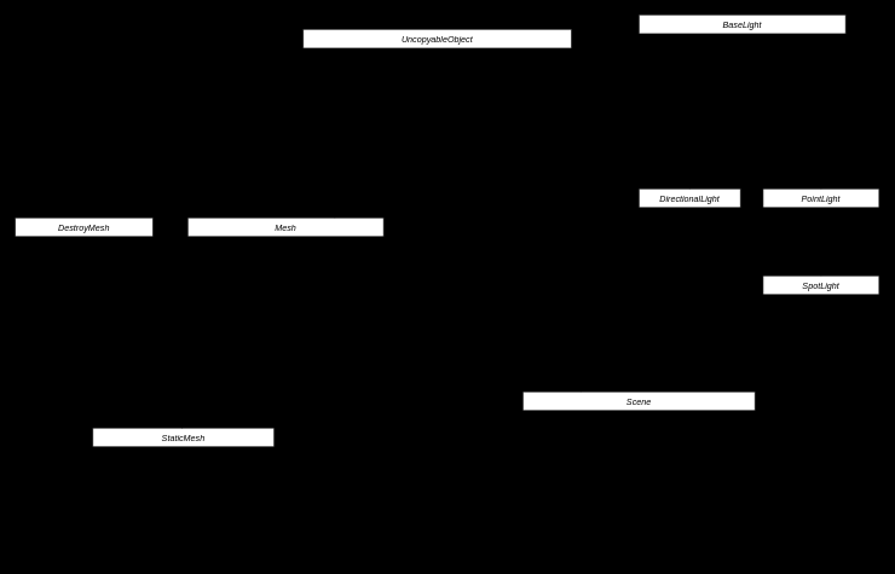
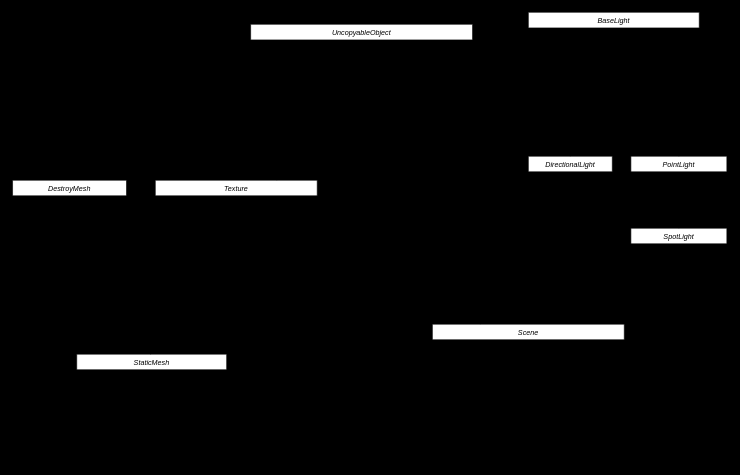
  <mxCell id="0" />
  <mxCell id="1" parent="0" />
  <mxCell id="2" value="DestroyMesh" style="swimlane;fontStyle=2;align=center;verticalAlign=top;childLayout=stackLayout;horizontal=1;startSize=26;horizontalStack=0;resizeParent=1;resizeLast=0;collapsible=1;marginBottom=0;rounded=0;shadow=0;strokeWidth=1;labelBackgroundColor=none;" parent="1" vertex="1"><mxGeometry x="20" y="300" width="190" height="140" as="geometry"><mxRectangle x="230" y="140" width="160" height="26" as="alternateBounds" /></mxGeometry></mxCell>
  <mxCell id="3" value="Vec3f     position;&#10;Vec3f     scaling;&#10;Vec3f     rotationAxis;&#10;float       rotationAngle;&#10;&#10;const Mat4f GetModel() const;&#10;" style="text;align=left;verticalAlign=top;spacingLeft=4;spacingRight=4;overflow=hidden;rotatable=0;points=[[0,0.5],[1,0.5]];portConstraint=eastwest;labelBackgroundColor=none;fontStyle=0" parent="2" vertex="1"><mxGeometry y="26" width="190" height="104" as="geometry" /></mxCell>
  <mxCell id="4" value="StaticMesh" style="swimlane;fontStyle=2;align=center;verticalAlign=top;childLayout=stackLayout;horizontal=1;startSize=26;horizontalStack=0;resizeParent=1;resizeLast=0;collapsible=1;marginBottom=0;rounded=0;shadow=0;strokeWidth=1;labelBackgroundColor=none;" parent="1" vertex="1"><mxGeometry x="127" y="590" width="250" height="125" as="geometry"><mxRectangle x="230" y="140" width="160" height="26" as="alternateBounds" /></mxGeometry></mxCell>
  <mxCell id="5" value="StaticMesh(Path objFilePath);&#10;void DrawStaticMesh(class Shader* shader);&#10;void UncopyableObject();" style="text;align=left;verticalAlign=top;spacingLeft=4;spacingRight=4;overflow=hidden;rotatable=0;points=[[0,0.5],[1,0.5]];portConstraint=eastwest;labelBackgroundColor=none;" parent="4" vertex="1"><mxGeometry y="26" width="250" height="94" as="geometry" /></mxCell>
  <mxCell id="6" value="UncopyableObject" style="swimlane;fontStyle=2;align=center;verticalAlign=top;childLayout=stackLayout;horizontal=1;startSize=26;horizontalStack=0;resizeParent=1;resizeLast=0;collapsible=1;marginBottom=0;rounded=0;shadow=0;strokeWidth=1;labelBackgroundColor=none;" parent="1" vertex="1"><mxGeometry x="417" y="40" width="370" height="120" as="geometry"><mxRectangle x="230" y="140" width="160" height="26" as="alternateBounds" /></mxGeometry></mxCell>
  <mxCell id="7" value="UncopyableObject()    = default;&#10;~UncopyableObject()  = default;&#10;&#10;UncopyableObject(const UncopyableObject&amp;) = delete;&#10;UncopyableObject&amp; operator=(const UncopyableObject&amp;) = delete; " style="text;align=left;verticalAlign=top;spacingLeft=4;spacingRight=4;overflow=hidden;rotatable=0;points=[[0,0.5],[1,0.5]];portConstraint=eastwest;labelBackgroundColor=none;" parent="6" vertex="1"><mxGeometry y="26" width="370" height="84" as="geometry" /></mxCell>
  <mxCell id="8" value="BaseLight" style="swimlane;fontStyle=2;align=center;verticalAlign=top;childLayout=stackLayout;horizontal=1;startSize=26;horizontalStack=0;resizeParent=1;resizeLast=0;collapsible=1;marginBottom=0;rounded=0;shadow=0;strokeWidth=1;labelBackgroundColor=none;" parent="1" vertex="1"><mxGeometry x="880" width="285" height="160" as="geometry" y="20"><mxRectangle x="230" y="140" width="160" height="26" as="alternateBounds" /></mxGeometry></mxCell>
  <mxCell id="9" value="BaseLight(const char*);&#10;virtual void RenderLight(class Shader*) = 0;&#10;&#10;Vec3f color;    &#10;float ambient;  &#10;float diffuse;  &#10;float specular; &#10;String uniformName;" style="text;align=left;verticalAlign=top;spacingLeft=4;spacingRight=4;overflow=hidden;rotatable=0;points=[[0,0.5],[1,0.5]];portConstraint=eastwest;labelBackgroundColor=none;" parent="8" vertex="1"><mxGeometry y="26" width="285" height="124" as="geometry" /></mxCell>
  <mxCell id="10" value="DirectionalLight" style="swimlane;fontStyle=2;align=center;verticalAlign=top;childLayout=stackLayout;horizontal=1;startSize=26;horizontalStack=0;resizeParent=1;resizeLast=0;collapsible=1;marginBottom=0;rounded=0;shadow=0;strokeWidth=1;labelBackgroundColor=none;" parent="1" vertex="1"><mxGeometry x="880" y="260" width="140" height="80" as="geometry"><mxRectangle x="230" y="140" width="160" height="26" as="alternateBounds" /></mxGeometry></mxCell>
  <mxCell id="11" value="Vec3f direction;" style="text;align=left;verticalAlign=top;spacingLeft=4;spacingRight=4;overflow=hidden;rotatable=0;points=[[0,0.5],[1,0.5]];portConstraint=eastwest;labelBackgroundColor=none;" parent="10" vertex="1"><mxGeometry y="26" width="140" height="34" as="geometry" /></mxCell>
  <mxCell id="12" value="" style="endArrow=classic;html=1;rounded=0;exitX=0.5;exitY=0;exitDx=0;exitDy=0;entryX=0.25;entryY=1;entryDx=0;entryDy=0;" parent="1" source="10" target="8" edge="1"><mxGeometry width="50" height="50" relative="1" as="geometry"><mxPoint x="820" y="580" as="sourcePoint" /><mxPoint x="870" y="530" as="targetPoint" /></mxGeometry></mxCell>
  <mxCell id="13" value="" style="endArrow=classic;html=1;rounded=0;exitX=0;exitY=0.5;exitDx=0;exitDy=0;entryX=1;entryY=0.5;entryDx=0;entryDy=0;" parent="1" source="9" target="7" edge="1"><mxGeometry width="50" height="50" relative="1" as="geometry"><mxPoint x="900" y="120" as="sourcePoint" /><mxPoint x="950" y="70" as="targetPoint" /></mxGeometry></mxCell>
  <mxCell id="14" value="PointLight" style="swimlane;fontStyle=2;align=center;verticalAlign=top;childLayout=stackLayout;horizontal=1;startSize=26;horizontalStack=0;resizeParent=1;resizeLast=0;collapsible=1;marginBottom=0;rounded=0;shadow=0;strokeWidth=1;labelBackgroundColor=none;" parent="1" vertex="1"><mxGeometry x="1051" y="260" width="160" height="80" as="geometry"><mxRectangle x="230" y="140" width="160" height="26" as="alternateBounds" /></mxGeometry></mxCell>
  <mxCell id="15" value="Vec3f position;&#10;Attenuation attenuation;" style="text;align=left;verticalAlign=top;spacingLeft=4;spacingRight=4;overflow=hidden;rotatable=0;points=[[0,0.5],[1,0.5]];portConstraint=eastwest;labelBackgroundColor=none;" parent="14" vertex="1"><mxGeometry y="26" width="160" height="44" as="geometry" /></mxCell>
  <mxCell id="16" value="SpotLight" style="swimlane;fontStyle=2;align=center;verticalAlign=top;childLayout=stackLayout;horizontal=1;startSize=26;horizontalStack=0;resizeParent=1;resizeLast=0;collapsible=1;marginBottom=0;rounded=0;shadow=0;strokeWidth=1;labelBackgroundColor=none;" parent="1" vertex="1"><mxGeometry x="1051" y="380" width="160" height="80" as="geometry"><mxRectangle x="230" y="140" width="160" height="26" as="alternateBounds" /></mxGeometry></mxCell>
  <mxCell id="17" value="Vec3f direction;&#10;float cutOff; " style="text;align=left;verticalAlign=top;spacingLeft=4;spacingRight=4;overflow=hidden;rotatable=0;points=[[0,0.5],[1,0.5]];portConstraint=eastwest;labelBackgroundColor=none;" parent="16" vertex="1"><mxGeometry y="26" width="160" height="44" as="geometry" /></mxCell>
  <mxCell id="18" value="" style="endArrow=classic;html=1;rounded=0;exitX=0.5;exitY=0;exitDx=0;exitDy=0;entryX=0.5;entryY=1;entryDx=0;entryDy=0;" parent="1" source="16" target="14" edge="1"><mxGeometry width="50" height="50" relative="1" as="geometry"><mxPoint x="1240" y="450" as="sourcePoint" /><mxPoint x="1290" y="400" as="targetPoint" /></mxGeometry></mxCell>
  <mxCell id="19" value="" style="endArrow=none;html=1;rounded=0;exitX=0.5;exitY=0;exitDx=0;exitDy=0;entryX=0.5;entryY=0;entryDx=0;entryDy=0;" parent="1" edge="1"><mxGeometry width="50" height="50" relative="1" as="geometry"><mxPoint x="108" y="770" as="sourcePoint" /><mxPoint x="157" y="720" as="targetPoint" /><Array as="points"><mxPoint x="108" y="730" /><mxPoint x="398" y="730" /></Array></mxGeometry></mxCell>
  <mxCell id="20" value="" style="endArrow=classic;html=1;rounded=0;exitX=0.5;exitY=0;exitDx=0;exitDy=0;entryX=0.75;entryY=1;entryDx=0;entryDy=0;" parent="1" source="14" target="8" edge="1"><mxGeometry width="50" height="50" relative="1" as="geometry"><mxPoint x="1100" y="260" as="sourcePoint" /><mxPoint x="1150" y="210" as="targetPoint" /><Array as="points"><mxPoint x="1131" y="220" /><mxPoint x="1094" y="220" /></Array></mxGeometry></mxCell>
  <mxCell id="21" value="Scene" style="swimlane;fontStyle=2;align=center;verticalAlign=top;childLayout=stackLayout;horizontal=1;startSize=26;horizontalStack=0;resizeParent=1;resizeLast=0;collapsible=1;marginBottom=0;rounded=0;shadow=0;strokeWidth=1;labelBackgroundColor=none;" parent="1" vertex="1"><mxGeometry x="720" y="540" width="320" height="200" as="geometry"><mxRectangle x="230" y="140" width="160" height="26" as="alternateBounds" /></mxGeometry></mxCell>
  <mxCell id="22" value="void DrawScene(class Shader* shader);&#10;&#10;void AddStaticMesh(class StaticMesh* staticMesh);&#10;void AddPointLight(class PointLight* pointLight);&#10;&#10;class DirectionalLight* directionalLight;&#10;Vector&lt;class StaticMesh*&gt; meshes;&#10;Vector&lt;class PointLight*&gt;    pointLights;" style="text;align=left;verticalAlign=top;spacingLeft=4;spacingRight=4;overflow=hidden;rotatable=0;points=[[0,0.5],[1,0.5]];portConstraint=eastwest;labelBackgroundColor=none;" parent="21" vertex="1"><mxGeometry y="26" width="320" height="130" as="geometry" /></mxCell>
  <mxCell id="23" value="" style="endArrow=classic;html=1;rounded=0;exitX=0.25;exitY=0;exitDx=0;exitDy=0;entryX=0.75;entryY=1;entryDx=0;entryDy=0;" parent="1" source="21" target="6" edge="1"><mxGeometry width="50" height="50" relative="1" as="geometry"><mxPoint x="820" y="500" as="sourcePoint" /><mxPoint x="870" y="450" as="targetPoint" /><Array as="points"><mxPoint x="800" y="220" /><mxPoint x="695" y="220" /></Array></mxGeometry></mxCell>
- <mxCell id="24" value="Mesh" style="swimlane;fontStyle=2;align=center;verticalAlign=top;childLayout=stackLayout;horizontal=1;startSize=26;horizontalStack=0;resizeParent=1;resizeLast=0;collapsible=1;marginBottom=0;rounded=0;shadow=0;strokeWidth=1;labelBackgroundColor=none;" vertex="1" parent="1"><mxGeometry x="258" y="300" width="270" height="140" as="geometry"><mxRectangle x="230" y="140" width="160" height="26" as="alternateBounds" /></mxGeometry></mxCell>
+ <mxCell id="24" value="Texture" style="swimlane;fontStyle=2;align=center;verticalAlign=top;childLayout=stackLayout;horizontal=1;startSize=26;horizontalStack=0;resizeParent=1;resizeLast=0;collapsible=1;marginBottom=0;rounded=0;shadow=0;strokeWidth=1;labelBackgroundColor=none;" vertex="1" parent="1"><mxGeometry x="258" y="300" width="270" height="140" as="geometry"><mxRectangle x="230" y="140" width="160" height="26" as="alternateBounds" /></mxGeometry></mxCell>
  <mxCell id="25" value="void InitMesh(VAData&amp;, VAConfig&amp;);&#10;void DestroyMesh();&#10;void Draw(class Shader*, const Mat4f&amp;);&#10;&#10;VertexArray vertexArray;&#10;class Texture2D* diffuse;&#10;class Texture2D* specular;" style="text;align=left;verticalAlign=top;spacingLeft=4;spacingRight=4;overflow=hidden;rotatable=0;points=[[0,0.5],[1,0.5]];portConstraint=eastwest;labelBackgroundColor=none;" vertex="1" parent="24"><mxGeometry y="26" width="270" height="104" as="geometry" /></mxCell>
  <mxCell id="26" value="" style="endArrow=classic;html=1;rounded=0;exitX=0.493;exitY=0.001;exitDx=0;exitDy=0;entryX=0.5;entryY=1;entryDx=0;entryDy=0;exitPerimeter=0;" edge="1" parent="1" source="4" target="2"><mxGeometry width="50" height="50" relative="1" as="geometry"><mxPoint x="140" y="560" as="sourcePoint" /><mxPoint x="190" y="510" as="targetPoint" /><Array as="points"><mxPoint x="250" y="500" /><mxPoint x="115" y="500" /></Array></mxGeometry></mxCell>
  <mxCell id="27" value="" style="endArrow=classic;html=1;rounded=0;entryX=0.5;entryY=1;entryDx=0;entryDy=0;" edge="1" parent="1" target="24"><mxGeometry width="50" height="50" relative="1" as="geometry"><mxPoint x="250" y="590" as="sourcePoint" /><mxPoint x="374" y="460" as="targetPoint" /><Array as="points"><mxPoint x="250" y="500" /><mxPoint x="393" y="500" /></Array></mxGeometry></mxCell>
  <mxCell id="28" value="" style="endArrow=classic;html=1;rounded=0;entryX=0.25;entryY=1;entryDx=0;entryDy=0;exitX=0.75;exitY=0;exitDx=0;exitDy=0;" edge="1" parent="1" source="24" target="6"><mxGeometry width="50" height="50" relative="1" as="geometry"><mxPoint x="440" y="280" as="sourcePoint" /><mxPoint x="490" y="230" as="targetPoint" /><Array as="points"><mxPoint x="460" y="220" /><mxPoint x="510" y="220" /></Array></mxGeometry></mxCell>
